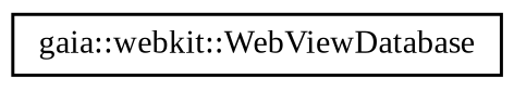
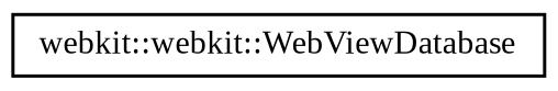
  digraph {
    rankdir=LR
    fontname="Liberation Serif"
-   n1 [color=black fillcolor=white fontname="Liberation Serif" fontsize=10 height=0.2 label="gaia::webkit::WebViewDatabase" shape=record style=filled width=0.4]
+   n1 [color=black fillcolor=white fontname="Liberation Serif" fontsize=10 height=0.2 label="webkit::webkit::WebViewDatabase" shape=record style=filled width=0.4]
  }
